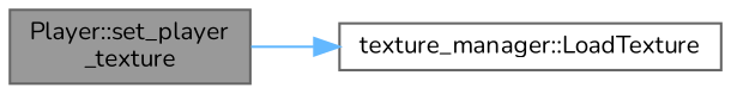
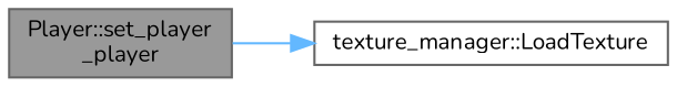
  digraph {
    rankdir=LR
    fontname=Nunito
    node [fontname=Nunito fontsize=10 shape=box style=filled]
-   n1 [color=gray40 fillcolor=grey60 fontcolor=black height=0.2 label="Player::set_player\l_texture" width=0.4]
+   n1 [color=gray40 fillcolor=grey60 fontcolor=black height=0.2 label="Player::set_player\l_player" width=0.4]
    n2 [color=grey40 fillcolor=white height=0.2 label="texture_manager::LoadTexture" width=0.4]
    n1 -> n2 [color=steelblue1 fontname=Nunito fontsize=10 labelfontname=Helvetica labelfontsize=10 style=solid]
  }
